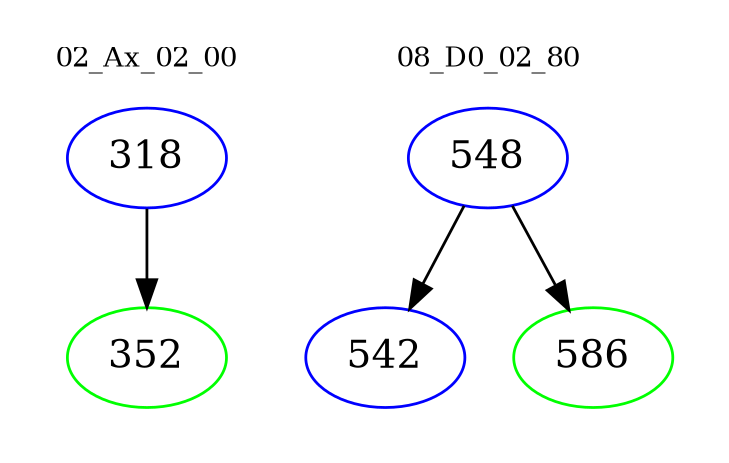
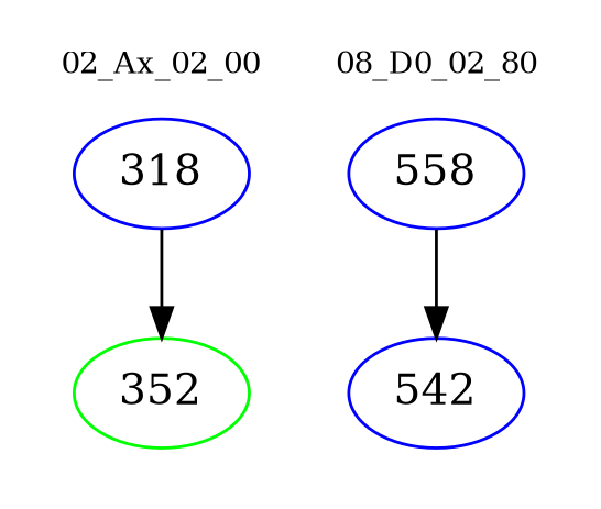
  digraph {
    node [color=blue]
    edge [color=black]
    n1 [label=318]
    n2 [color=green label=352]
-   n3 [label=548]
+   n3 [label=558]
    n4 [label=542]
-   n5 [color=green label=586]
    subgraph cluster_1 {
      color=white
      fontsize=10
      label="02_Ax_02_00"
      n1
      n2
    }
    subgraph cluster_2 {
      color=white
      fontsize=10
      label="08_D0_02_80"
      n3
      n4
-     n5
    }
    n1 -> n2
    n3 -> n4
-   n3 -> n5
  }
